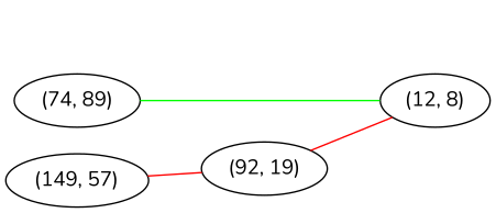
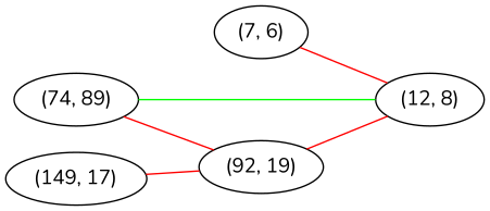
  graph {
    fontname=Nunito
    rankdir=LR
    node [fontname=Nunito]
    edge [color=red fontname=Nunito weight=1]
+   "(7, 6)"
    "(12, 8)"
    "(74, 89)"
    "(92, 19)"
-   "(149, 17)" [label="(149, 57)"]
+   "(149, 17)"
+   "(7, 6)" -- "(12, 8)"
    "(74, 89)" -- "(12, 8)" [color=green weight=2]
+   "(74, 89)" -- "(92, 19)"
    "(92, 19)" -- "(12, 8)"
    "(149, 17)" -- "(92, 19)"
  }
